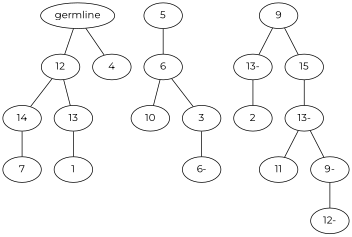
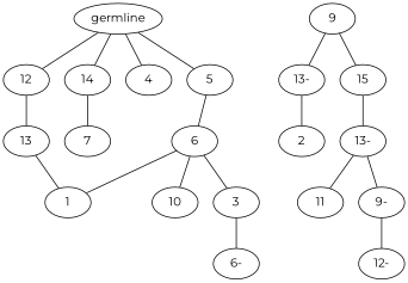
  graph {
    fontname=Montserrat
    node [fontname=Montserrat]
    edge [fontname=Montserrat]
    n1 [label=germline]
    n2 [label=12]
    n3 [label=14]
    n4 [label=4]
    n5 [label=5]
    n6 [label=13]
    n7 [label=7]
    n8 [label=6]
    n9 [label=1]
    n10 [label=9]
    n11 [label="13-"]
    n12 [label=15]
    n13 [label=2]
    n14 [label="13-"]
    n15 [label=11]
    n16 [label="9-"]
    n17 [label="12-"]
    n18 [label=10]
    n19 [label=3]
    n20 [label="6-"]
    n1 -- n2
-   n2 -- n3
+   n1 -- n3
    n1 -- n4
+   n1 -- n5
    n2 -- n6
    n3 -- n7
    n5 -- n8
    n6 -- n9
+   n8 -- n9
    n8 -- n18
    n8 -- n19
    n10 -- n11
    n10 -- n12
    n11 -- n13
    n12 -- n14
    n14 -- n15
    n14 -- n16
    n16 -- n17
    n19 -- n20
  }
